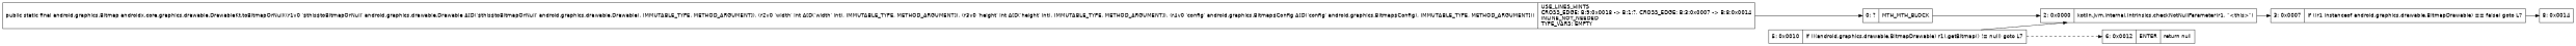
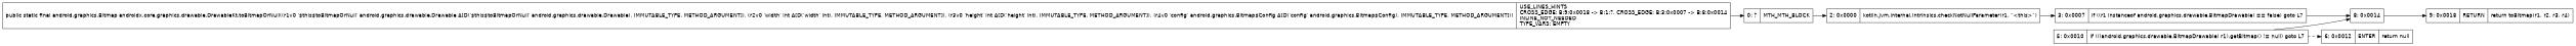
  digraph {
    fontname="DejaVu Sans"
    rankdir=LR
    node [fontname="DejaVu Sans" shape=record]
    edge [fontname="DejaVu Sans"]
    n1 [label="{0\:\ ?|MTH_MTH_BLOCK\l}"]
    n2 [label="{2\:\ 0x0000|kotlin.jvm.internal.Intrinsics.checkNotNullParameter(r1, \"\<this\>\")\l}"]
    n3 [label="{3\:\ 0x0007|if ((r1 instanceof android.graphics.drawable.BitmapDrawable) == false) goto L7\l}"]
    n4 [label="{8\:\ 0x0014}"]
+   n5 [label="{9\:\ 0x0018|RETURN\l|return toBitmap(r1, r2, r3, r4)\l}"]
    n6 [label="{5\:\ 0x0010|if (((android.graphics.drawable.BitmapDrawable) r1).getBitmap() != null) goto L7\l}"]
    n7 [label="{6\:\ 0x0012|ENTER\l|return null\l}"]
    n8 [label="{public static final android.graphics.Bitmap androidx.core.graphics.drawable.DrawableKt.toBitmapOrNull((r1v0 '$this$toBitmapOrNull' android.graphics.drawable.Drawable A[D('$this$toBitmapOrNull' android.graphics.drawable.Drawable), IMMUTABLE_TYPE, METHOD_ARGUMENT]), (r2v0 'width' int A[D('width' int), IMMUTABLE_TYPE, METHOD_ARGUMENT]), (r3v0 'height' int A[D('height' int), IMMUTABLE_TYPE, METHOD_ARGUMENT]), (r4v0 'config' android.graphics.Bitmap$Config A[D('config' android.graphics.Bitmap$Config), IMMUTABLE_TYPE, METHOD_ARGUMENT]))  | USE_LINES_HINTS\lCROSS_EDGE: B:9:0x0018 \-\> B:1:?, CROSS_EDGE: B:3:0x0007 \-\> B:8:0x0014\lINLINE_NOT_NEEDED\lTYPE_VARS: EMPTY\l}"]
    n1 -> n2
    n2 -> n3
    n3 -> n4
-   n6 -> n2
+   n4 -> n5
+   n6 -> n4
    n6 -> n7 [style=dashed]
    n8 -> n1
  }
